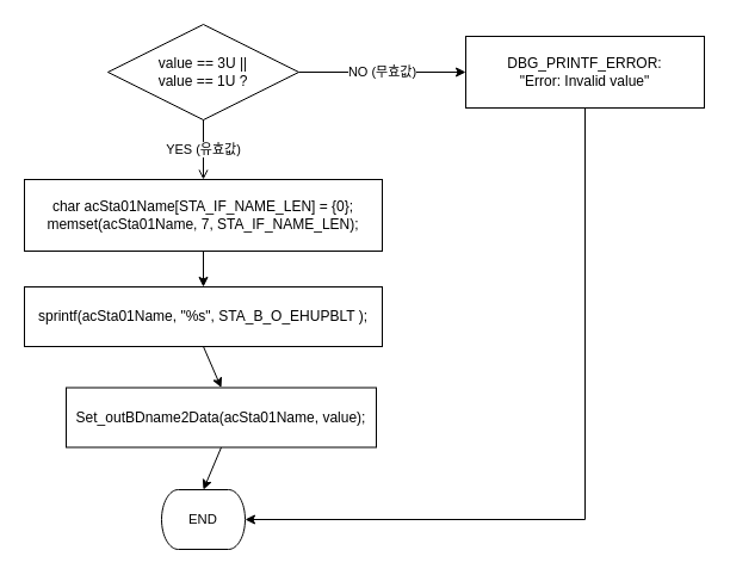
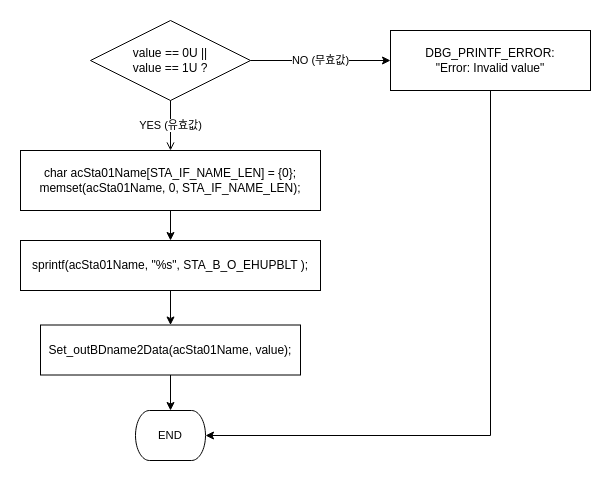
  <mxCell id="0" />
  <mxCell id="1" parent="0" />
- <mxCell id="2" value="value == 3U ||&#10;value == 1U ?" style="rhombus;whiteSpace=wrap;html=1;strokeWidth=1;fontStyle=0;fillColor=none;strokeColor=#000000;" parent="1" vertex="1"><mxGeometry x="90" y="20" width="160" height="80" as="geometry" /></mxCell>
- <mxCell id="3" value="char acSta01Name[STA_IF_NAME_LEN] = {0};&#10;memset(acSta01Name, 7, STA_IF_NAME_LEN);" style="rounded=0;whiteSpace=wrap;html=1;strokeWidth=1;fontStyle=0;fillColor=none;strokeColor=#000000;" parent="1" vertex="1"><mxGeometry x="20" y="150" width="300" height="60" as="geometry" /></mxCell>
+ <mxCell id="2" value="value == 0U ||&#10;value == 1U ?" style="rhombus;whiteSpace=wrap;html=1;strokeWidth=1;fontStyle=0;fillColor=none;strokeColor=#000000;" parent="1" vertex="1"><mxGeometry x="90" y="20" width="160" height="80" as="geometry" /></mxCell>
+ <mxCell id="3" value="char acSta01Name[STA_IF_NAME_LEN] = {0};&#10;memset(acSta01Name, 0, STA_IF_NAME_LEN);" style="rounded=0;whiteSpace=wrap;html=1;strokeWidth=1;fontStyle=0;fillColor=none;strokeColor=#000000;" parent="1" vertex="1"><mxGeometry x="20" y="150" width="300" height="60" as="geometry" /></mxCell>
  <mxCell id="4" value="sprintf(acSta01Name, &quot;%s&quot;, STA_B_O_EHUPBLT );" style="rounded=0;whiteSpace=wrap;html=1;strokeWidth=1;fontStyle=0;fillColor=none;strokeColor=#000000;" parent="1" vertex="1"><mxGeometry x="20" y="240" width="300" height="50" as="geometry" /></mxCell>
- <mxCell id="5" value="Set_outBDname2Data(acSta01Name, value);" style="rounded=0;whiteSpace=wrap;html=1;strokeWidth=1;fontStyle=0;fillColor=none;strokeColor=#000000;" parent="1" vertex="1"><mxGeometry x="55" y="324.5" width="260" height="50" as="geometry" /></mxCell>
+ <mxCell id="5" value="Set_outBDname2Data(acSta01Name, value);" style="rounded=0;whiteSpace=wrap;html=1;strokeWidth=1;fontStyle=0;fillColor=none;strokeColor=#000000;" parent="1" vertex="1"><mxGeometry x="40" y="324.5" width="260" height="50" as="geometry" /></mxCell>
  <mxCell id="6" value="DBG_PRINTF_ERROR:&lt;br&gt;&quot;Error: Invalid value&quot;" style="rounded=0;whiteSpace=wrap;html=1;strokeWidth=1;fontStyle=0;fillColor=none;strokeColor=#000000;" parent="1" vertex="1"><mxGeometry x="390" y="30" width="200" height="60" as="geometry" /></mxCell>
  <mxCell id="7" value="YES (유효값)" style="endArrow=open;html=1;rounded=0;exitX=0.5;exitY=1;exitDx=0;exitDy=0;entryX=0.5;entryY=0;entryDx=0;entryDy=0;" parent="1" source="2" target="3" edge="1"><mxGeometry width="50" height="50" relative="1" as="geometry"><mxPoint x="170" y="100" as="sourcePoint" /><mxPoint x="170" y="140" as="targetPoint" /></mxGeometry></mxCell>
  <mxCell id="8" value="NO (무효값)" style="endArrow=classic;html=1;rounded=0;exitX=1;exitY=0.5;exitDx=0;exitDy=0;entryX=0;entryY=0.5;entryDx=0;entryDy=0;" parent="1" source="2" target="6" edge="1"><mxGeometry width="50" height="50" relative="1" as="geometry"><mxPoint x="250" y="60" as="sourcePoint" /><mxPoint x="370" y="180" as="targetPoint" /></mxGeometry></mxCell>
  <mxCell id="9" value="" style="endArrow=classic;html=1;rounded=0;exitX=0.5;exitY=1;exitDx=0;exitDy=0;entryX=0.5;entryY=0;entryDx=0;entryDy=0;" parent="1" source="3" target="4" edge="1"><mxGeometry width="50" height="50" relative="1" as="geometry"><mxPoint x="170" y="200" as="sourcePoint" /><mxPoint x="170" y="230" as="targetPoint" /></mxGeometry></mxCell>
  <mxCell id="10" value="" style="endArrow=classic;html=1;rounded=0;exitX=0.5;exitY=1;exitDx=0;exitDy=0;entryX=0.5;entryY=0;entryDx=0;entryDy=0;" parent="1" source="4" target="5" edge="1"><mxGeometry width="50" height="50" relative="1" as="geometry"><mxPoint x="170" y="280" as="sourcePoint" /><mxPoint x="170" y="310" as="targetPoint" /></mxGeometry></mxCell>
  <mxCell id="11" value="" style="endArrow=classic;html=1;rounded=0;exitX=0.5;exitY=1;exitDx=0;exitDy=0;entryX=0.5;entryY=0;entryDx=0;entryDy=0;entryPerimeter=0;" parent="1" source="5" target="13" edge="1"><mxGeometry width="50" height="50" relative="1" as="geometry"><mxPoint x="170" y="360" as="sourcePoint" /><mxPoint x="170" y="440" as="targetPoint" /></mxGeometry></mxCell>
  <mxCell id="12" value="" style="endArrow=classic;html=1;rounded=0;exitX=0.5;exitY=1;exitDx=0;exitDy=0;entryX=1;entryY=0.5;entryDx=0;entryDy=0;entryPerimeter=0;" parent="1" source="6" target="13" edge="1"><mxGeometry width="50" height="50" relative="1" as="geometry"><mxPoint x="470" y="220" as="sourcePoint" /><mxPoint x="213" y="465" as="targetPoint" /><Array as="points"><mxPoint x="490" y="435" /></Array></mxGeometry></mxCell>
  <mxCell id="13" value="&lt;div style=&quot;font-size: 1px&quot;&gt;&lt;font style=&quot;font-size:11.29px;font-family:Arial;color:#000000;direction:ltr;letter-spacing:0px;line-height:120%;opacity:1&quot;&gt;END&lt;br&gt;&lt;/font&gt;&lt;/div&gt;" style="verticalAlign=middle;align=center;overflow=width;vsdxID=77;fillColor=#FFFFFF;gradientColor=none;shape=stencil(tVLLDsIgEPwajiQIMfFe638Qu22JCM2Ctv69kK0Rm9qDibeZndkXC1NV6PUATIoQ0V9gNE3smToyKY3rAU1MiKmaqar1CB36m2uIDzo7M7r6e64wUZ4UOUWKB9GdIH4irzWu8B42vRrPScNFXZzN+5mvl3qJXE8mcPRRR+Pdh2Y1dsBTE95a3c0TkBRGgKEIb6wg1/r+ssCXd/vLCgm8z9caa+n6pb48dwrRV1H1Ew==);strokeColor=#000000;spacingTop=-1;spacingBottom=-1;spacingLeft=-1;spacingRight=-1;points=[[0.5,1,0],[0.5,0,0],[0,0.5,0],[1,0.5,0]];labelBackgroundColor=none;rounded=0;html=1;whiteSpace=wrap;strokeWidth=1;fontStyle=0" parent="1" vertex="1"><mxGeometry x="135" y="410" width="70" height="50" as="geometry" /></mxCell>
